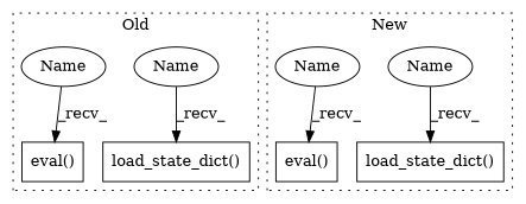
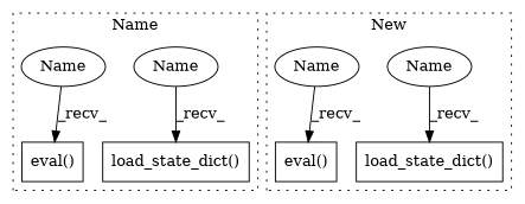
  digraph {
    node [a=75 l=7 s=5707 shape=box]
    n1 [l=14 label="eval()"]
    n2 [l="24,1" label="load_state_dict()" s="5564,5599"]
    n3 [a=87 label=Name s=5564 shape=ellipse]
    n4 [a=87 label=Name shape=ellipse]
    n5 [l="24,1" label="load_state_dict()" s="5809,5844"]
    n6 [l=14 label="eval()" s=5952]
    n7 [a=87 label=Name s=5809 shape=ellipse]
    n8 [a=87 label=Name s=5952 shape=ellipse]
    subgraph cluster_1 {
-     label=Old
+     label=Name
      style=dotted
      n1
      n2
      n3
      n4
    }
    subgraph cluster_2 {
      label=New
      style=dotted
      n5
      n6
      n7
      n8
    }
    n3 -> n2 [label=_recv_]
    n4 -> n1 [label=_recv_]
    n7 -> n5 [label=_recv_]
    n8 -> n6 [label=_recv_]
  }
